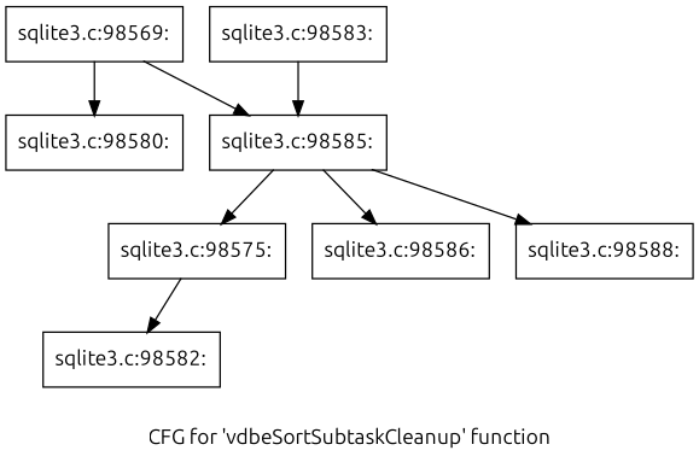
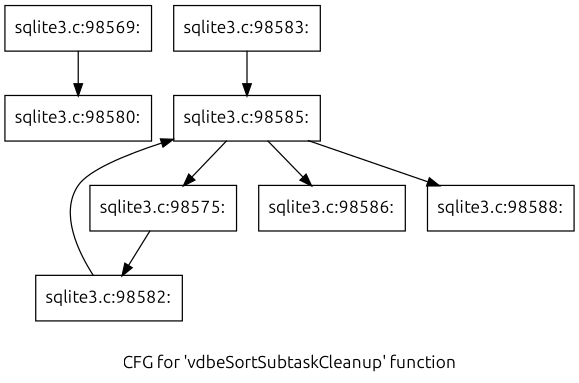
  digraph {
    fontname=Ubuntu
    label="CFG for 'vdbeSortSubtaskCleanup' function"
    node [fontname=Ubuntu shape=record]
    edge [fontname=Ubuntu]
    n1 [label="{sqlite3.c:98569:}"]
    n2 [label="{sqlite3.c:98580:}"]
    n3 [label="{sqlite3.c:98575:}"]
    n4 [label="{sqlite3.c:98582:}"]
    n5 [label="{sqlite3.c:98585:}"]
    n6 [label="{sqlite3.c:98583:}"]
    n7 [label="{sqlite3.c:98586:}"]
    n8 [label="{sqlite3.c:98588:}"]
    n1 -> n2
    n3 -> n4
-   n1 -> n5
+   n4 -> n5
    n5 -> n3
    n5 -> n7
    n5 -> n8
    n6 -> n5
  }
